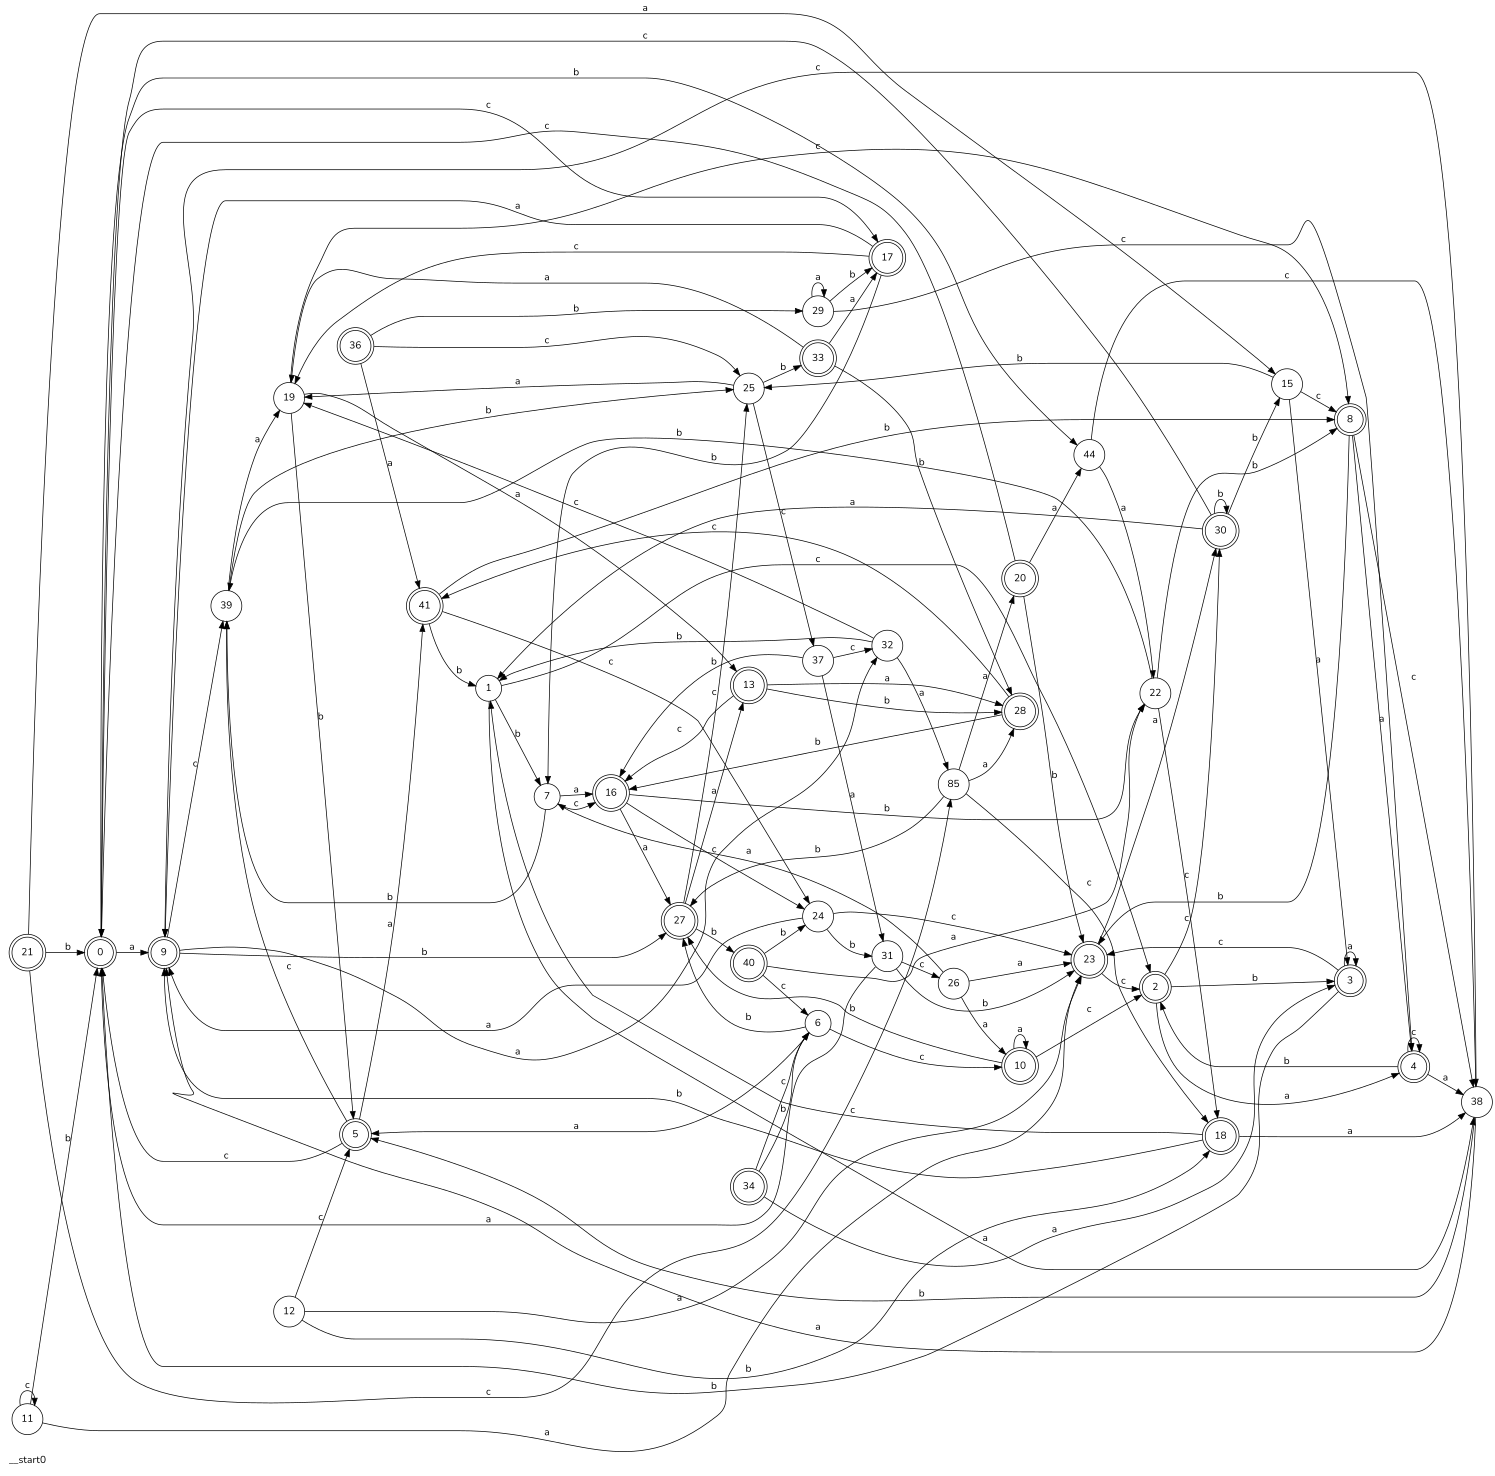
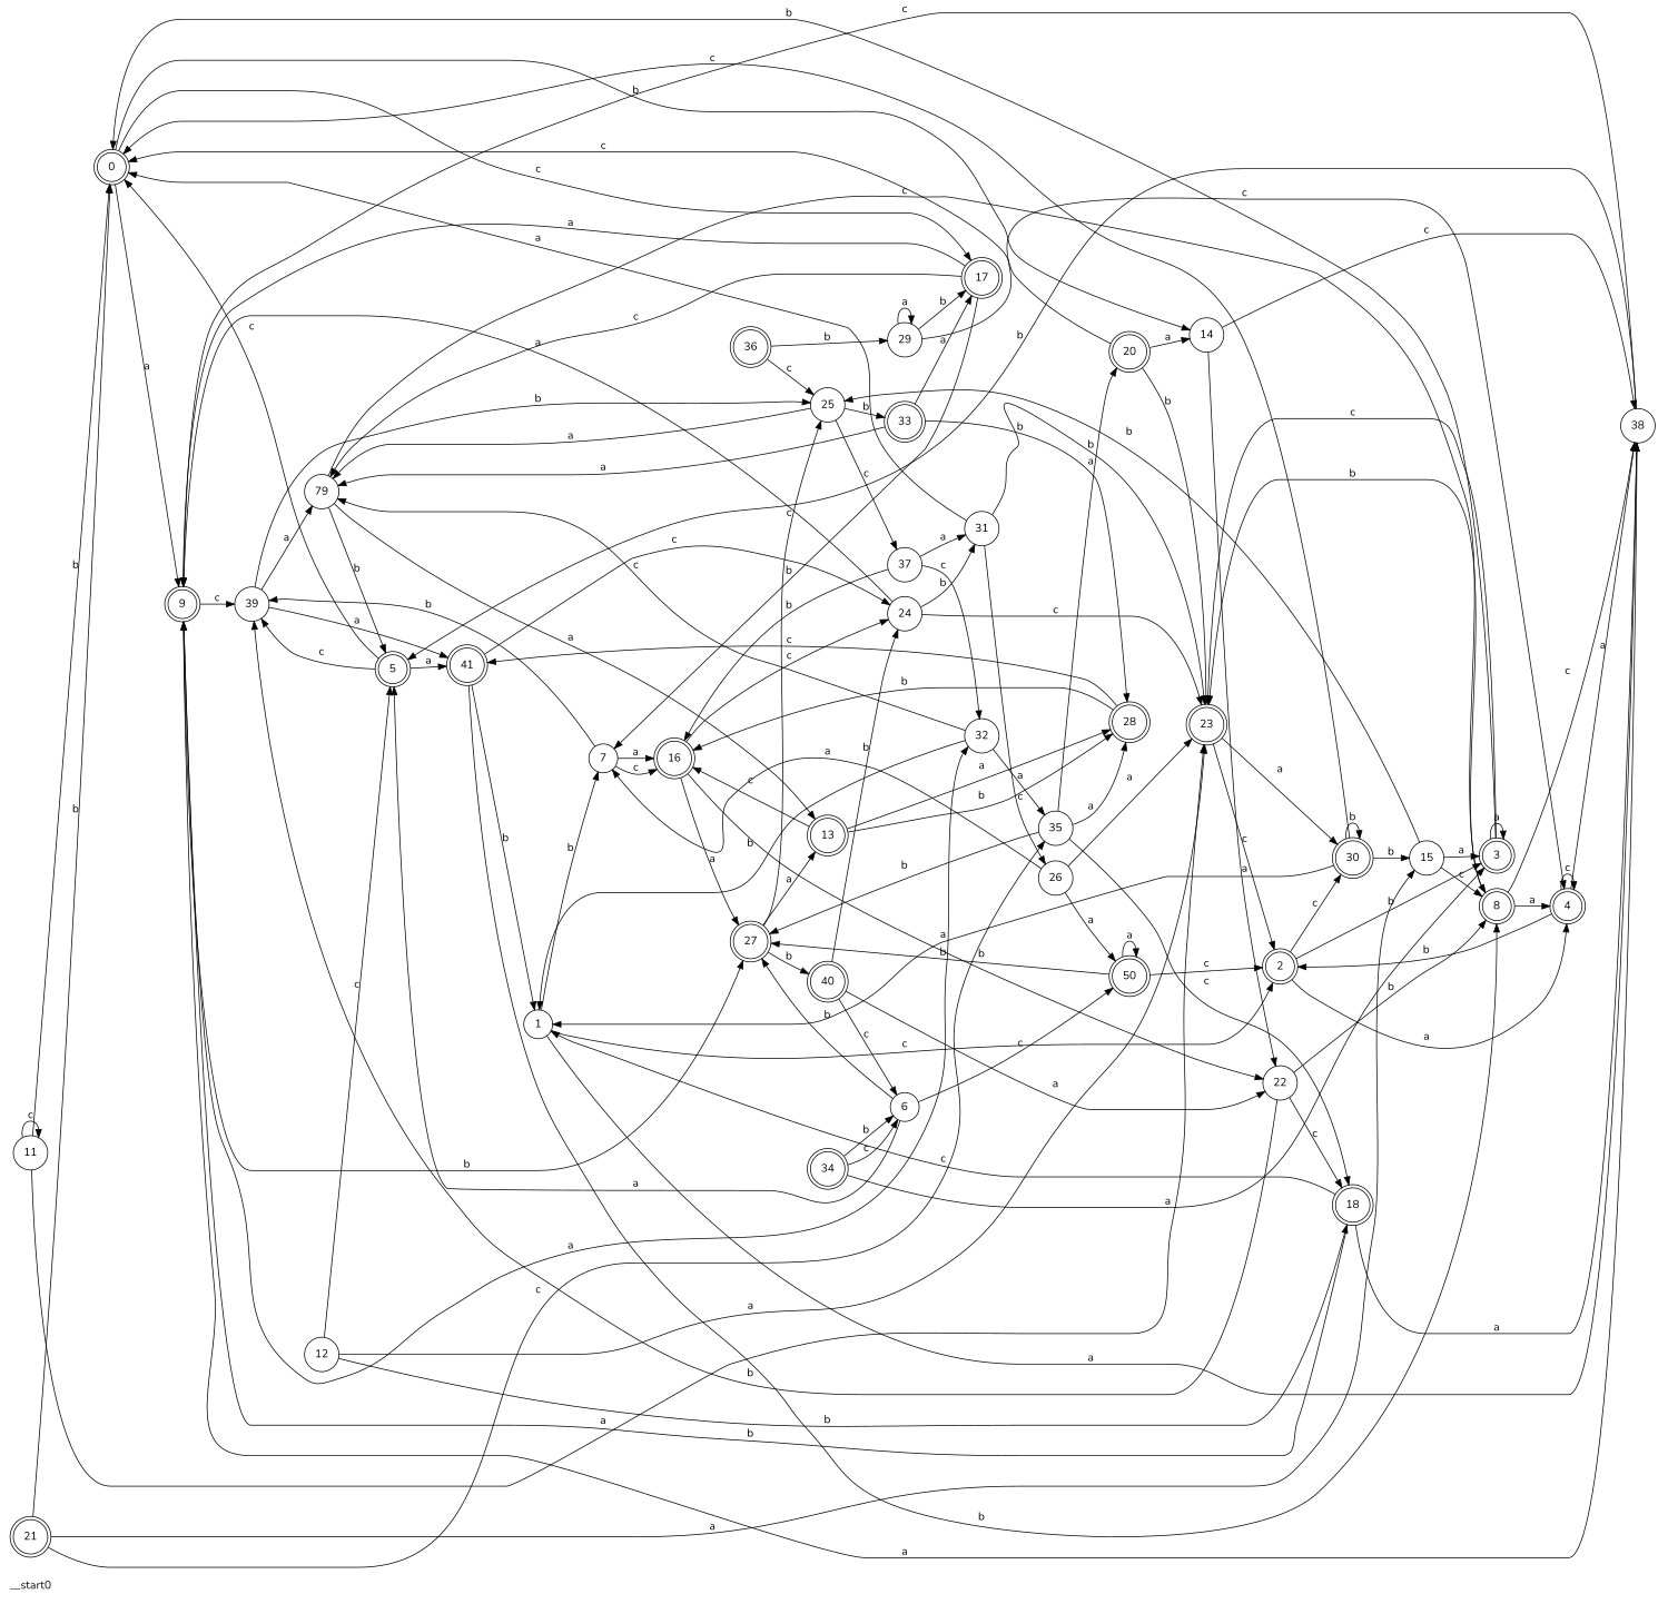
  digraph {
    fontname=Nunito
    rankdir=LR
    node [fontname=Nunito shape=doublecircle color=black fillcolor=white style="rounded,filled"]
    edge [fontname=Nunito]
    __start0 [shape=none color="" fillcolor="" style=""]
    n2 [label=0]
    n3 [label=9]
-   n4 [label=44 shape=circle style=filled]
+   n4 [label=14 shape=circle style=filled]
    n5 [label=17]
    n6 [label=39 shape=circle style=filled]
    n7 [label=27]
    n8 [label=32 shape=circle style=filled]
    n9 [label=38 shape=circle style=filled]
    n10 [label=22 shape=circle style=filled]
    n11 [label=7 shape=circle style=filled]
-   n12 [label=19 shape=circle style=filled]
+   n12 [label=79 shape=circle style=filled]
    n13 [label=1 shape=circle style=filled]
    n14 [label=2]
    n15 [label=3]
    n16 [label=4]
    n17 [label=30]
    n18 [label=16]
    n19 [label=5]
    n20 [label=23]
    n21 [label=15 shape=circle style=filled]
    n22 [label=41]
    n23 [label=25 shape=circle style=filled]
    n24 [label=8]
    n25 [label=24 shape=circle style=filled]
    n26 [label=6 shape=circle style=filled]
-   n27 [label=10]
+   n27 [label=50]
    n28 [label=13]
    n29 [label=40]
-   n30 [label=85 shape=circle style=filled]
+   n30 [label=35 shape=circle style=filled]
    n31 [label=11 shape=circle style=filled]
    n32 [label=12 shape=circle style=filled]
    n33 [label=18]
    n34 [label=28]
    n35 [label=33]
    n36 [label=37 shape=circle style=filled]
    n37 [label=31 shape=circle style=filled]
    n38 [label=20]
    n39 [label=21]
    n40 [label=26 shape=circle style=filled]
    n41 [label=29 shape=circle style=filled]
    n42 [label=34]
    n43 [label=36]
    n2 -> n3 [label=a]
    n2 -> n4 [label=b]
    n2 -> n5 [label=c]
    n3 -> n6 [label=c]
    n3 -> n7 [label=b]
    n3 -> n8 [label=a]
    n4 -> n9 [label=c]
    n4 -> n10 [label=a]
    n5 -> n3 [label=a]
    n5 -> n11 [label=b]
    n5 -> n12 [label=c]
    n6 -> n12 [label=a]
    n6 -> n23 [label=b]
    n7 -> n23 [label=c]
    n7 -> n28 [label=a]
    n7 -> n29 [label=b]
    n8 -> n12 [label=c]
    n8 -> n13 [label=b]
    n8 -> n30 [label=a]
    n9 -> n3 [label=a]
    n9 -> n3 [label=c]
    n9 -> n19 [label=b]
    n10 -> n6 [label=b]
    n10 -> n24 [label=b]
    n10 -> n33 [label=c]
    n11 -> n6 [label=b]
    n11 -> n18 [label=a]
    n11 -> n18 [label=c]
    n12 -> n19 [label=b]
    n12 -> n24 [label=c]
    n12 -> n28 [label=a]
    n13 -> n9 [label=a]
    n13 -> n11 [label=b]
    n13 -> n14 [label=c]
    n14 -> n15 [label=b]
    n14 -> n16 [label=a]
    n14 -> n17 [label=c]
    n15 -> n2 [label=b]
    n15 -> n15 [label=a]
    n15 -> n20 [label=c]
    n16 -> n9 [label=a]
    n16 -> n14 [label=b]
    n16 -> n16 [label=c]
    n17 -> n2 [label=c]
    n17 -> n13 [label=a]
    n17 -> n17 [label=b]
    n17 -> n21 [label=b]
    n18 -> n7 [label=a]
    n18 -> n10 [label=b]
    n18 -> n25 [label=c]
    n19 -> n2 [label=c]
    n19 -> n6 [label=c]
    n19 -> n22 [label=a]
    n20 -> n14 [label=c]
    n20 -> n17 [label=a]
    n21 -> n15 [label=a]
    n21 -> n23 [label=b]
    n21 -> n24 [label=c]
    n22 -> n13 [label=b]
    n22 -> n24 [label=b]
    n22 -> n25 [label=c]
    n23 -> n12 [label=a]
    n23 -> n35 [label=b]
    n23 -> n36 [label=c]
    n24 -> n9 [label=c]
    n24 -> n16 [label=a]
    n24 -> n20 [label=b]
    n25 -> n3 [label=a]
    n25 -> n20 [label=c]
    n25 -> n37 [label=b]
    n26 -> n7 [label=b]
    n26 -> n19 [label=a]
    n26 -> n27 [label=c]
    n27 -> n7 [label=b]
    n27 -> n14 [label=c]
    n27 -> n27 [label=a]
    n28 -> n18 [label=c]
    n28 -> n34 [label=a]
    n28 -> n34 [label=b]
    n29 -> n10 [label=a]
    n29 -> n25 [label=b]
    n29 -> n26 [label=c]
    n30 -> n7 [label=b]
    n30 -> n33 [label=c]
    n30 -> n34 [label=a]
    n30 -> n38 [label=a]
    n31 -> n2 [label=b]
    n31 -> n20 [label=a]
    n31 -> n31 [label=c]
    n32 -> n19 [label=c]
    n32 -> n20 [label=a]
    n32 -> n33 [label=b]
    n33 -> n3 [label=b]
    n33 -> n9 [label=a]
    n33 -> n13 [label=c]
    n34 -> n18 [label=b]
    n34 -> n22 [label=c]
    n35 -> n5 [label=a]
    n35 -> n12 [label=a]
    n35 -> n34 [label=b]
    n36 -> n8 [label=c]
    n36 -> n18 [label=b]
    n36 -> n37 [label=a]
    n37 -> n2 [label=a]
    n37 -> n20 [label=b]
    n37 -> n40 [label=c]
    n38 -> n2 [label=c]
    n38 -> n4 [label=a]
    n38 -> n20 [label=b]
    n39 -> n2 [label=b]
    n39 -> n21 [label=a]
    n39 -> n30 [label=c]
    n40 -> n11 [label=a]
    n40 -> n20 [label=a]
    n40 -> n27 [label=a]
    n41 -> n5 [label=b]
    n41 -> n16 [label=c]
    n41 -> n41 [label=a]
    n42 -> n15 [label=a]
    n42 -> n26 [label=b]
    n42 -> n26 [label=c]
-   n43 -> n22 [label=a]
+   n6 -> n22 [label=a]
    n43 -> n23 [label=c]
    n43 -> n41 [label=b]
  }
